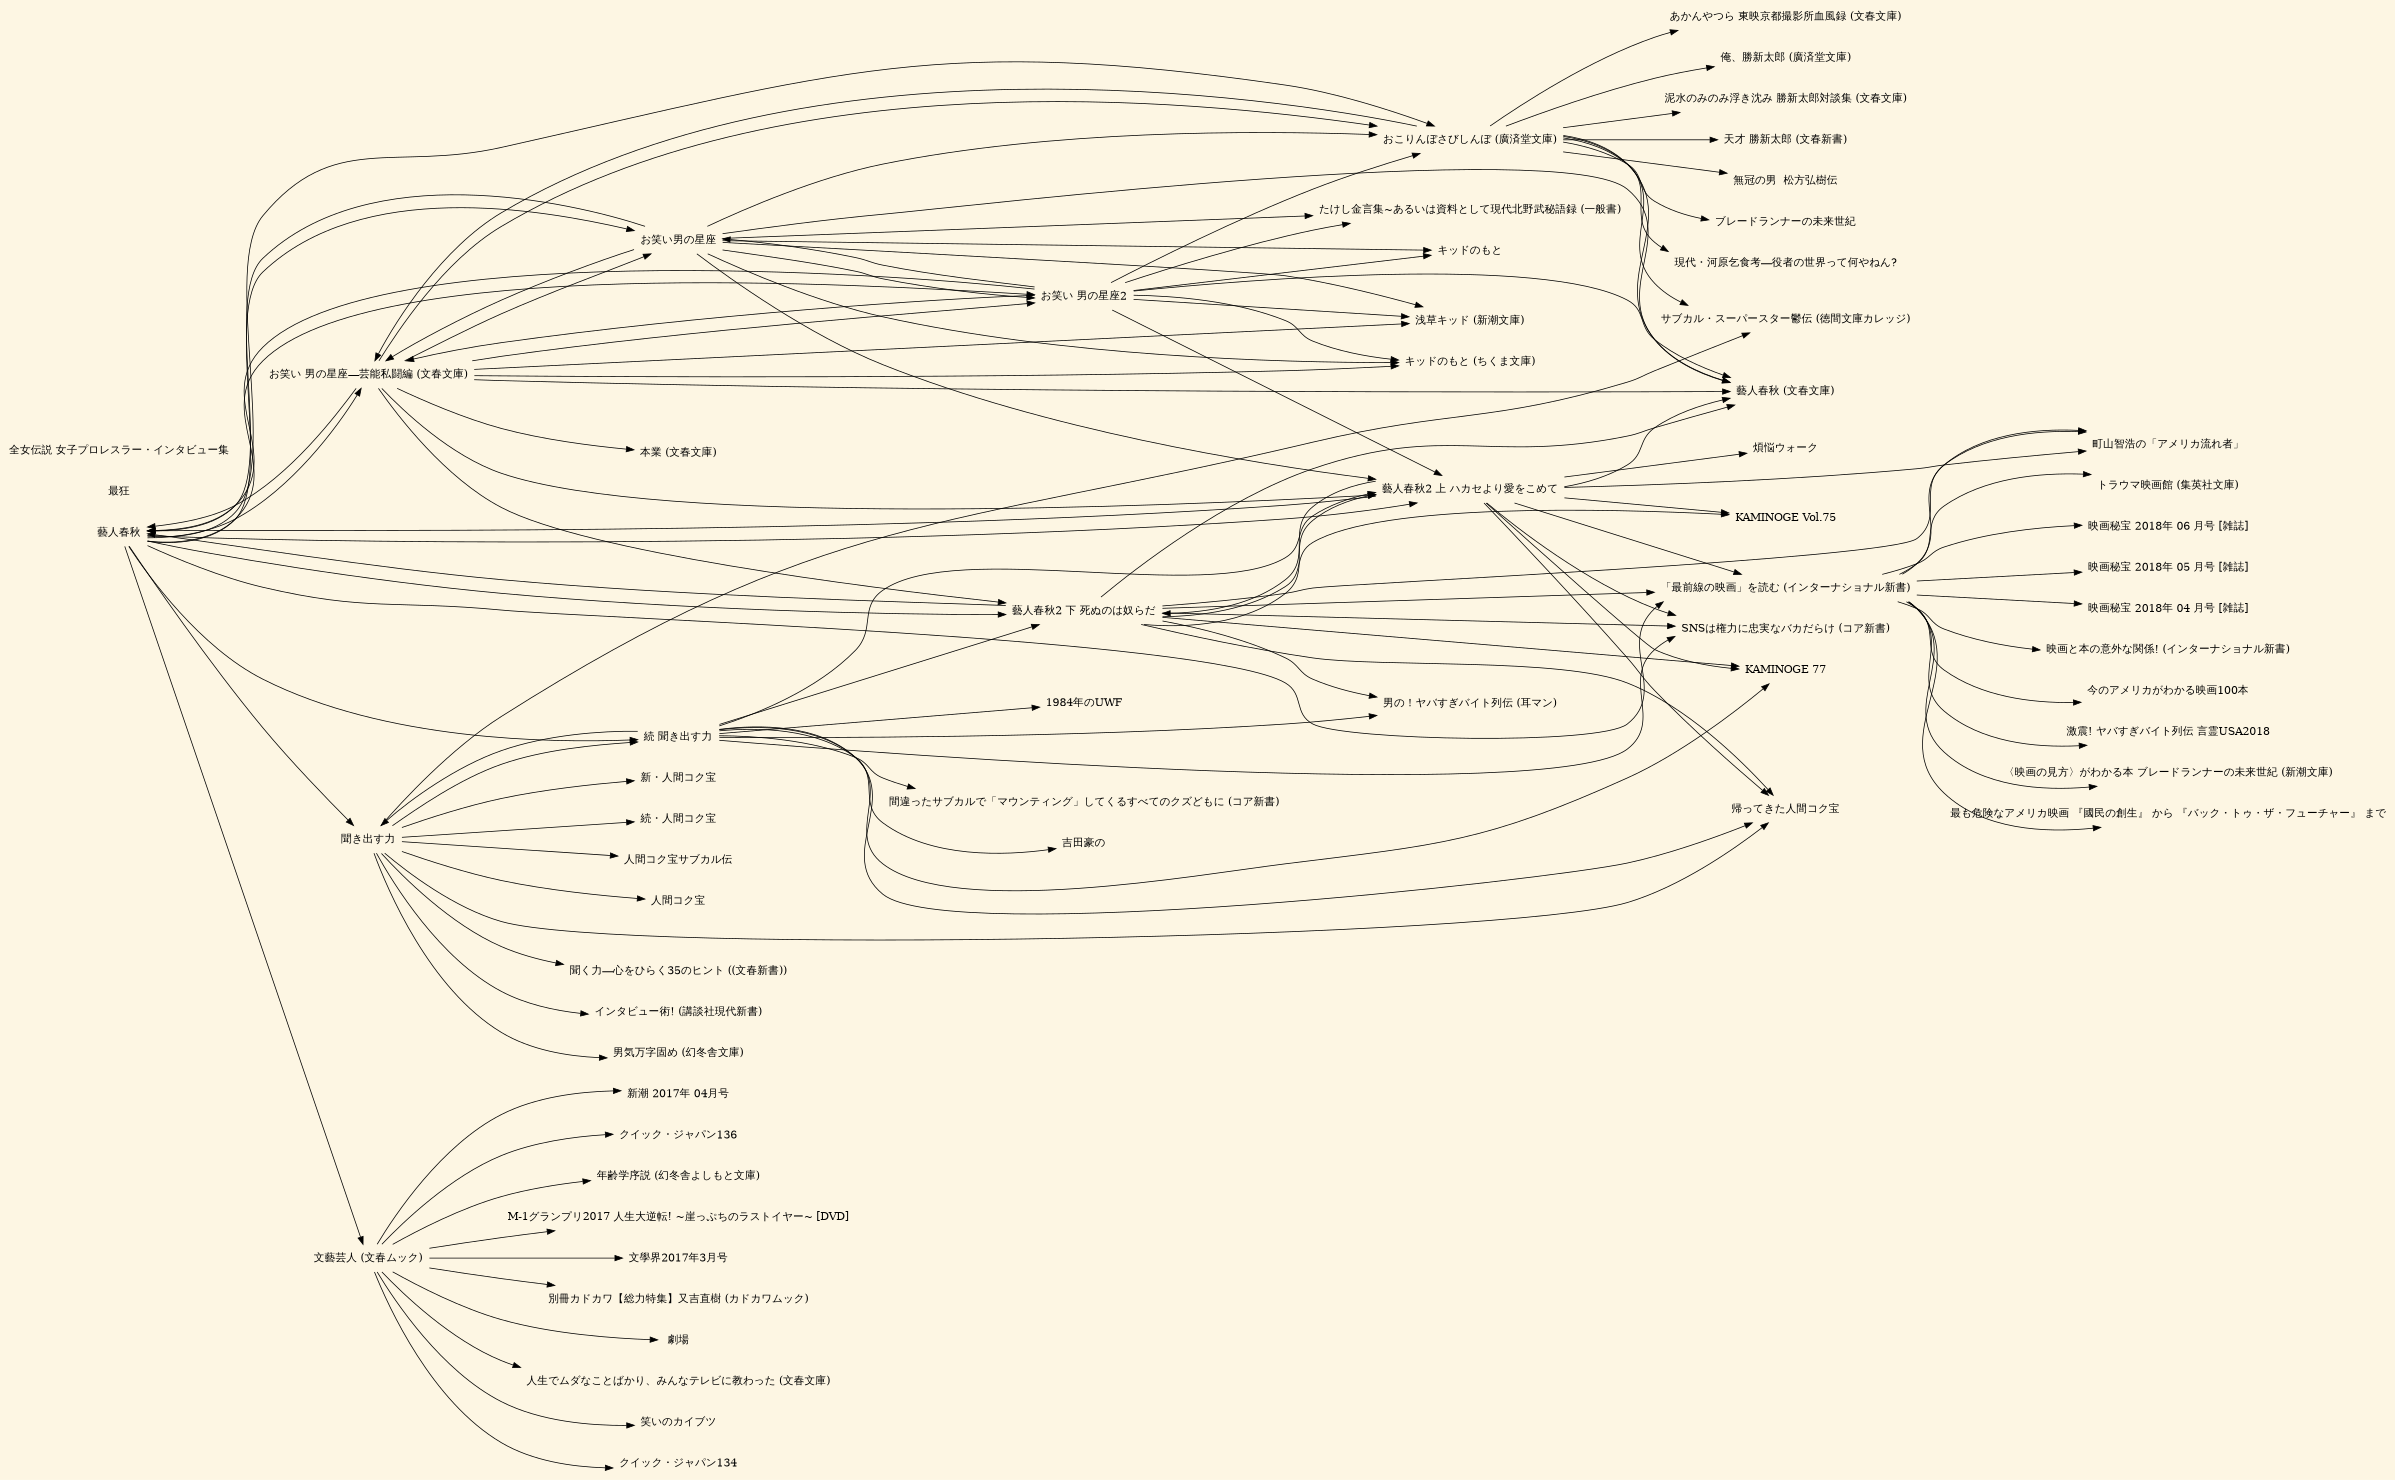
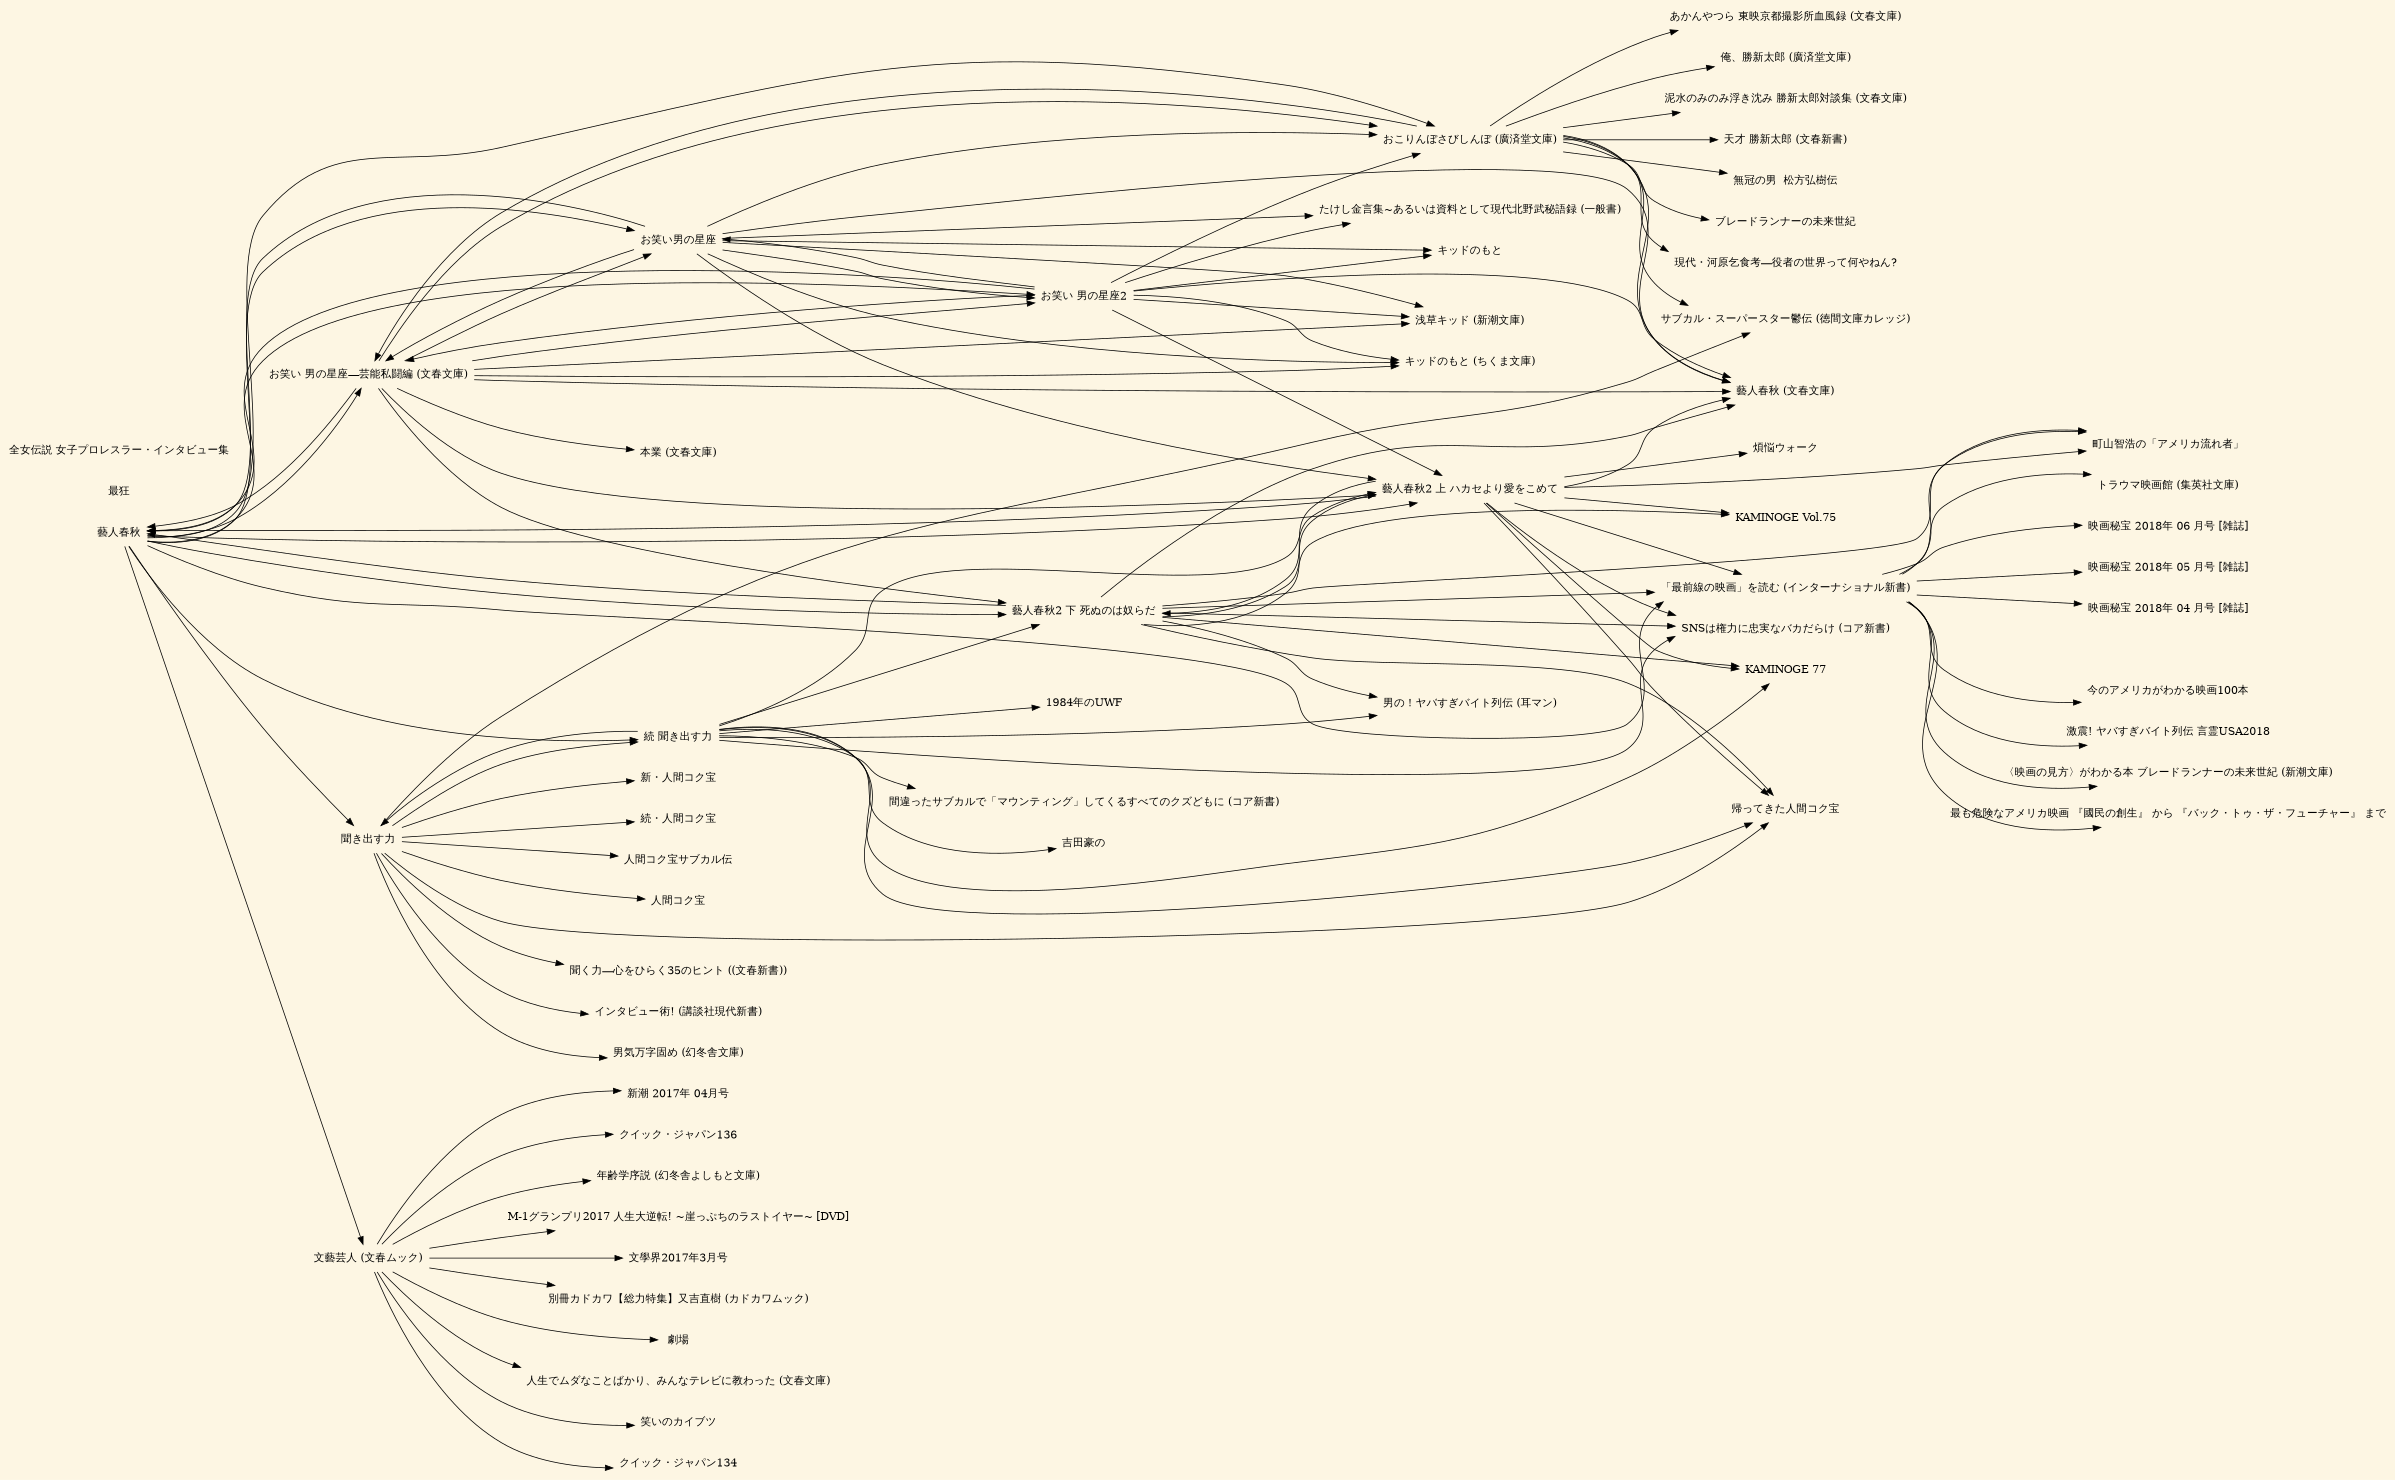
  digraph {
    bgcolor="#fdf6e3"
    rankdir=LR
    node [shape=none]
    "藝人春秋"
    "藝人春秋2 下 死ぬのは奴らだ"
    "藝人春秋2 上 ハカセより愛をこめて"
    "お笑い 男の星座―芸能私闘編 (文春文庫)"
    "お笑い男の星座"
    "「最前線の映画」を読む (インターナショナル新書)"
    "聞き出す力"
    "続 聞き出す力"
    "お笑い 男の星座2"
    "おこりんぼさびしんぼ (廣済堂文庫)"
    "文藝芸人 (文春ムック)"
    "藝人春秋 (文春文庫)"
    "KAMINOGE 77"
    "帰ってきた人間コク宝"
    "町山智浩の「アメリカ流れ者」"
    "SNSは権力に忠実なバカだらけ (コア新書)"
    "KAMINOGE Vol.75"
    "男の！ヤバすぎバイト列伝 (耳マン)"
    "煩悩ウォーク"
    "キッドのもと (ちくま文庫)"
    "本業 (文春文庫)"
    "浅草キッド (新潮文庫)"
    "たけし金言集~あるいは資料として現代北野武秘語録 (一般書)"
    "キッドのもと"
-   "映画と本の意外な関係! (インターナショナル新書)"
    "今のアメリカがわかる映画100本"
    n27 [label="激震! ヤバすぎバイト列伝 言霊USA2018"]
    "〈映画の見方〉がわかる本 ブレードランナーの未来世紀 (新潮文庫)"
    "最も危険なアメリカ映画 『國民の創生』 から 『バック・トゥ・ザ・フューチャー』 まで"
    "トラウマ映画館 (集英社文庫)"
    "映画秘宝 2018年 06 月号 [雑誌]"
    "映画秘宝 2018年 05 月号 [雑誌]"
    "映画秘宝 2018年 04 月号 [雑誌]"
    "人間コク宝"
    "サブカル・スーパースター鬱伝 (徳間文庫カレッジ)"
    "聞く力―心をひらく35のヒント ((文春新書))"
    "インタビュー術! (講談社現代新書)"
    "男気万字固め (幻冬舎文庫)"
    "新・人間コク宝"
    "続・人間コク宝"
    "人間コク宝サブカル伝"
    "間違ったサブカルで「マウンティング」してくるすべてのクズどもに (コア新書)"
    "吉田豪の"
    "1984年のUWF"
    "俺、勝新太郎 (廣済堂文庫)"
    "泥水のみのみ浮き沈み 勝新太郎対談集 (文春文庫)"
    "天才 勝新太郎 (文春新書)"
    "無冠の男  松方弘樹伝"
    n49 [label="ブレードランナーの未来世紀"]
    "現代・河原乞食考―役者の世界って何やねん?"
    "あかんやつら 東映京都撮影所血風録 (文春文庫)"
    "新潮 2017年 04月号"
    "クイック・ジャパン136"
    "年齢学序説 (幻冬舎よしもと文庫)"
    "M-1グランプリ2017 人生大逆転! ~崖っぷちのラストイヤー~ [DVD]"
    "文學界2017年3月号"
    "別冊カドカワ【総力特集】又吉直樹 (カドカワムック)"
    "劇場"
    "人生でムダなことばかり、みんなテレビに教わった (文春文庫)"
    "笑いのカイブツ"
    "クイック・ジャパン134"
    "最狂"
    "全女伝説 女子プロレスラー・インタビュー集"
    "藝人春秋" -> "藝人春秋2 下 死ぬのは奴らだ"
    "藝人春秋" -> "藝人春秋2 上 ハカセより愛をこめて"
    "藝人春秋" -> "お笑い 男の星座―芸能私闘編 (文春文庫)"
    "藝人春秋" -> "お笑い男の星座"
    "藝人春秋" -> "「最前線の映画」を読む (インターナショナル新書)"
    "藝人春秋" -> "聞き出す力"
    "藝人春秋" -> "続 聞き出す力"
    "藝人春秋" -> "お笑い 男の星座2"
    "藝人春秋" -> "おこりんぼさびしんぼ (廣済堂文庫)"
    "藝人春秋" -> "文藝芸人 (文春ムック)"
    "藝人春秋2 下 死ぬのは奴らだ" -> "藝人春秋"
    "藝人春秋2 下 死ぬのは奴らだ" -> "藝人春秋2 上 ハカセより愛をこめて"
    "藝人春秋2 下 死ぬのは奴らだ" -> "「最前線の映画」を読む (インターナショナル新書)"
    "藝人春秋2 下 死ぬのは奴らだ" -> "藝人春秋 (文春文庫)"
    "藝人春秋2 下 死ぬのは奴らだ" -> "KAMINOGE 77"
    "藝人春秋2 下 死ぬのは奴らだ" -> "帰ってきた人間コク宝"
    "藝人春秋2 下 死ぬのは奴らだ" -> "町山智浩の「アメリカ流れ者」"
    "藝人春秋2 下 死ぬのは奴らだ" -> "SNSは権力に忠実なバカだらけ (コア新書)"
    "藝人春秋2 下 死ぬのは奴らだ" -> "KAMINOGE Vol.75"
    "藝人春秋2 下 死ぬのは奴らだ" -> "男の！ヤバすぎバイト列伝 (耳マン)"
    "藝人春秋2 上 ハカセより愛をこめて" -> "藝人春秋"
    "藝人春秋2 上 ハカセより愛をこめて" -> "藝人春秋2 下 死ぬのは奴らだ"
    "藝人春秋2 上 ハカセより愛をこめて" -> "「最前線の映画」を読む (インターナショナル新書)"
    "藝人春秋2 上 ハカセより愛をこめて" -> "藝人春秋 (文春文庫)"
    "藝人春秋2 上 ハカセより愛をこめて" -> "KAMINOGE 77"
    "藝人春秋2 上 ハカセより愛をこめて" -> "帰ってきた人間コク宝"
    "藝人春秋2 上 ハカセより愛をこめて" -> "町山智浩の「アメリカ流れ者」"
    "藝人春秋2 上 ハカセより愛をこめて" -> "SNSは権力に忠実なバカだらけ (コア新書)"
    "藝人春秋2 上 ハカセより愛をこめて" -> "KAMINOGE Vol.75"
    "藝人春秋2 上 ハカセより愛をこめて" -> "煩悩ウォーク"
    "お笑い 男の星座―芸能私闘編 (文春文庫)" -> "藝人春秋"
    "お笑い 男の星座―芸能私闘編 (文春文庫)" -> "藝人春秋2 下 死ぬのは奴らだ"
    "お笑い 男の星座―芸能私闘編 (文春文庫)" -> "藝人春秋2 上 ハカセより愛をこめて"
    "お笑い 男の星座―芸能私闘編 (文春文庫)" -> "お笑い男の星座"
    "お笑い 男の星座―芸能私闘編 (文春文庫)" -> "お笑い 男の星座2"
    "お笑い 男の星座―芸能私闘編 (文春文庫)" -> "おこりんぼさびしんぼ (廣済堂文庫)"
    "お笑い 男の星座―芸能私闘編 (文春文庫)" -> "藝人春秋 (文春文庫)"
    "お笑い 男の星座―芸能私闘編 (文春文庫)" -> "キッドのもと (ちくま文庫)"
    "お笑い 男の星座―芸能私闘編 (文春文庫)" -> "本業 (文春文庫)"
    "お笑い 男の星座―芸能私闘編 (文春文庫)" -> "浅草キッド (新潮文庫)"
    "お笑い男の星座" -> "藝人春秋"
    "お笑い男の星座" -> "藝人春秋2 上 ハカセより愛をこめて"
    "お笑い男の星座" -> "お笑い 男の星座―芸能私闘編 (文春文庫)"
    "お笑い男の星座" -> "お笑い 男の星座2"
    "お笑い男の星座" -> "おこりんぼさびしんぼ (廣済堂文庫)"
    "お笑い男の星座" -> "藝人春秋 (文春文庫)"
    "お笑い男の星座" -> "キッドのもと (ちくま文庫)"
    "お笑い男の星座" -> "浅草キッド (新潮文庫)"
    "お笑い男の星座" -> "たけし金言集~あるいは資料として現代北野武秘語録 (一般書)"
    "お笑い男の星座" -> "キッドのもと"
    "「最前線の映画」を読む (インターナショナル新書)" -> "町山智浩の「アメリカ流れ者」"
-   "「最前線の映画」を読む (インターナショナル新書)" -> "映画と本の意外な関係! (インターナショナル新書)"
    "「最前線の映画」を読む (インターナショナル新書)" -> "今のアメリカがわかる映画100本"
    "「最前線の映画」を読む (インターナショナル新書)" -> n27
    "「最前線の映画」を読む (インターナショナル新書)" -> "〈映画の見方〉がわかる本 ブレードランナーの未来世紀 (新潮文庫)"
    "「最前線の映画」を読む (インターナショナル新書)" -> "最も危険なアメリカ映画 『國民の創生』 から 『バック・トゥ・ザ・フューチャー』 まで"
    "「最前線の映画」を読む (インターナショナル新書)" -> "トラウマ映画館 (集英社文庫)"
    "「最前線の映画」を読む (インターナショナル新書)" -> "映画秘宝 2018年 06 月号 [雑誌]"
    "「最前線の映画」を読む (インターナショナル新書)" -> "映画秘宝 2018年 05 月号 [雑誌]"
    "「最前線の映画」を読む (インターナショナル新書)" -> "映画秘宝 2018年 04 月号 [雑誌]"
    "聞き出す力" -> "続 聞き出す力"
    "聞き出す力" -> "帰ってきた人間コク宝"
    "聞き出す力" -> "人間コク宝"
    "聞き出す力" -> "サブカル・スーパースター鬱伝 (徳間文庫カレッジ)"
    "聞き出す力" -> "聞く力―心をひらく35のヒント ((文春新書))"
    "聞き出す力" -> "インタビュー術! (講談社現代新書)"
    "聞き出す力" -> "男気万字固め (幻冬舎文庫)"
    "聞き出す力" -> "新・人間コク宝"
    "聞き出す力" -> "続・人間コク宝"
    "聞き出す力" -> "人間コク宝サブカル伝"
    "続 聞き出す力" -> "藝人春秋2 下 死ぬのは奴らだ"
    "続 聞き出す力" -> "藝人春秋2 上 ハカセより愛をこめて"
    "続 聞き出す力" -> "聞き出す力"
    "続 聞き出す力" -> "KAMINOGE 77"
    "続 聞き出す力" -> "帰ってきた人間コク宝"
    "続 聞き出す力" -> "SNSは権力に忠実なバカだらけ (コア新書)"
    "続 聞き出す力" -> "男の！ヤバすぎバイト列伝 (耳マン)"
    "続 聞き出す力" -> "間違ったサブカルで「マウンティング」してくるすべてのクズどもに (コア新書)"
    "続 聞き出す力" -> "吉田豪の"
    "続 聞き出す力" -> "1984年のUWF"
    "お笑い 男の星座2" -> "藝人春秋"
    "お笑い 男の星座2" -> "藝人春秋2 上 ハカセより愛をこめて"
    "お笑い 男の星座2" -> "お笑い 男の星座―芸能私闘編 (文春文庫)"
    "お笑い 男の星座2" -> "お笑い男の星座"
    "お笑い 男の星座2" -> "おこりんぼさびしんぼ (廣済堂文庫)"
    "お笑い 男の星座2" -> "藝人春秋 (文春文庫)"
    "お笑い 男の星座2" -> "キッドのもと (ちくま文庫)"
    "お笑い 男の星座2" -> "浅草キッド (新潮文庫)"
    "お笑い 男の星座2" -> "たけし金言集~あるいは資料として現代北野武秘語録 (一般書)"
    "お笑い 男の星座2" -> "キッドのもと"
    "おこりんぼさびしんぼ (廣済堂文庫)" -> "お笑い 男の星座―芸能私闘編 (文春文庫)"
    "おこりんぼさびしんぼ (廣済堂文庫)" -> "藝人春秋 (文春文庫)"
    "おこりんぼさびしんぼ (廣済堂文庫)" -> "サブカル・スーパースター鬱伝 (徳間文庫カレッジ)"
    "おこりんぼさびしんぼ (廣済堂文庫)" -> "俺、勝新太郎 (廣済堂文庫)"
    "おこりんぼさびしんぼ (廣済堂文庫)" -> "泥水のみのみ浮き沈み 勝新太郎対談集 (文春文庫)"
    "おこりんぼさびしんぼ (廣済堂文庫)" -> "天才 勝新太郎 (文春新書)"
    "おこりんぼさびしんぼ (廣済堂文庫)" -> "無冠の男  松方弘樹伝"
    "おこりんぼさびしんぼ (廣済堂文庫)" -> n49
    "おこりんぼさびしんぼ (廣済堂文庫)" -> "現代・河原乞食考―役者の世界って何やねん?"
    "おこりんぼさびしんぼ (廣済堂文庫)" -> "あかんやつら 東映京都撮影所血風録 (文春文庫)"
    "文藝芸人 (文春ムック)" -> "新潮 2017年 04月号"
    "文藝芸人 (文春ムック)" -> "クイック・ジャパン136"
    "文藝芸人 (文春ムック)" -> "年齢学序説 (幻冬舎よしもと文庫)"
    "文藝芸人 (文春ムック)" -> "M-1グランプリ2017 人生大逆転! ~崖っぷちのラストイヤー~ [DVD]"
    "文藝芸人 (文春ムック)" -> "文學界2017年3月号"
    "文藝芸人 (文春ムック)" -> "別冊カドカワ【総力特集】又吉直樹 (カドカワムック)"
    "文藝芸人 (文春ムック)" -> "劇場"
    "文藝芸人 (文春ムック)" -> "人生でムダなことばかり、みんなテレビに教わった (文春文庫)"
    "文藝芸人 (文春ムック)" -> "笑いのカイブツ"
    "文藝芸人 (文春ムック)" -> "クイック・ジャパン134"
  }
